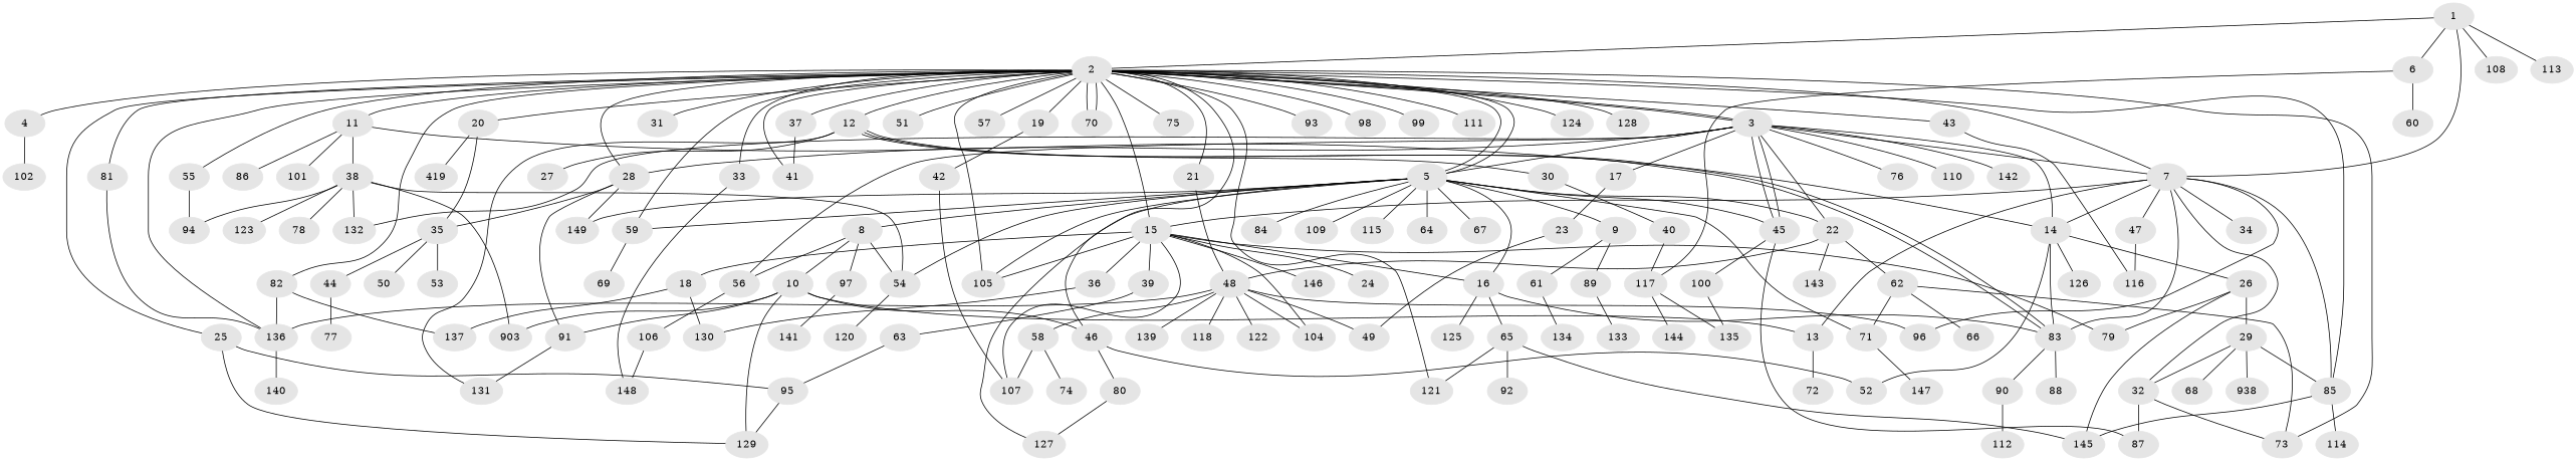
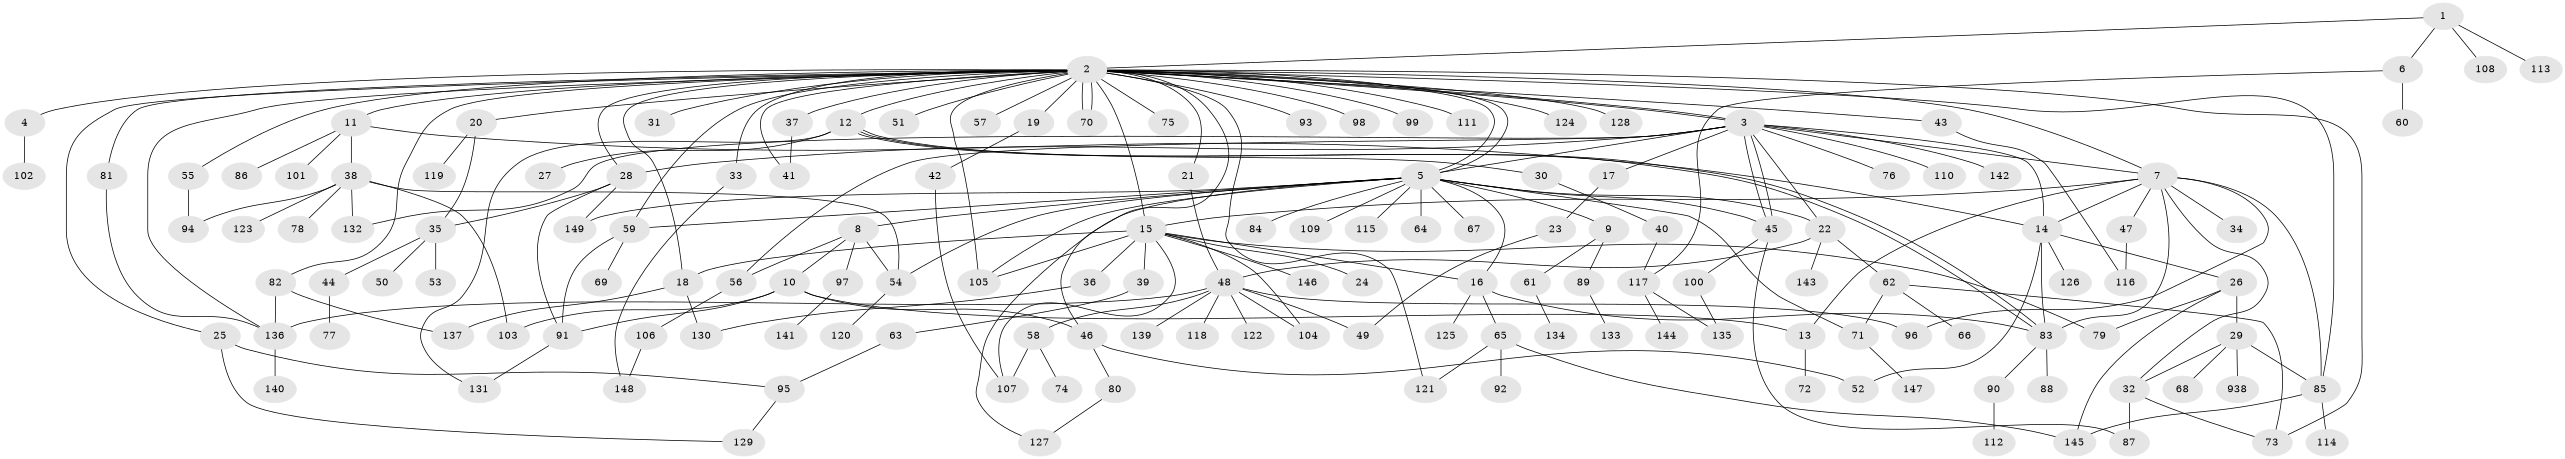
  graph {
    node [color=gray90 style=filled]
    1
    2
    6
    7
    108
    113
    3
    4
    5
    11
    12
    15
    18
    19
    20
    21
    25
    28
    31
    33
    37
    41
    43
    46
    51
    55
    57
    59
    70
    73
    75
    81
    82
    85
    93
    98
    99
    105
    111
    121
    124
    128
    136
    60
    117
    14
    13
    32
    34
    47
    83
    96
    17
    22
    45
    56
    76
    110
    132
    142
    102
    8
    9
    16
    54
    64
    67
    71
    84
    109
    115
    127
    149
    38
    86
    101
    27
    30
    131
    24
    36
    39
    79
    104
    107
    146
    130
    137
    42
    35
-   119 [label=419]
+   119
    48
    129
    95
    91
    148
    116
    52
    80
    94
    69
    145
    114
    140
    26
    126
    23
    62
    143
    87
    100
    106
    10
    97
    61
    89
    65
    125
    120
    147
    135
    144
    72
    88
    90
-   103 [label=903]
+   103
    141
    134
    133
    78
    123
    40
    29
    63
    92
    49
    44
    50
    53
    58
    118
    122
    139
    66
    68
    n146 [label=938]
    77
    74
    112
    1 -- 2
    1 -- 6
-   1 -- 7
    1 -- 108
    1 -- 113
    2 -- 7
    2 -- 3
    2 -- 3
    2 -- 4
    2 -- 5
    2 -- 5
    2 -- 11
    2 -- 12
    2 -- 15
+   2 -- 18
    2 -- 19
    2 -- 20
    2 -- 21
    2 -- 25
    2 -- 28
    2 -- 31
    2 -- 33
    2 -- 37
    2 -- 41
    2 -- 43
    2 -- 46
    2 -- 51
    2 -- 55
    2 -- 57
    2 -- 59
    2 -- 70
    2 -- 70
    2 -- 73
    2 -- 75
    2 -- 81
    2 -- 82
    2 -- 85
    2 -- 93
    2 -- 98
    2 -- 99
    2 -- 105
    2 -- 111
    2 -- 121
    2 -- 124
    2 -- 128
    2 -- 136
    6 -- 60
    6 -- 117
    7 -- 15
    7 -- 85
    7 -- 14
    7 -- 13
    7 -- 32
    7 -- 34
    7 -- 47
    7 -- 83
    7 -- 96
    3 -- 7
    3 -- 5
    3 -- 28
    3 -- 14
    3 -- 17
    3 -- 22
    3 -- 45
    3 -- 45
    3 -- 56
    3 -- 76
    3 -- 110
    3 -- 132
    3 -- 142
    4 -- 102
    5 -- 59
    5 -- 105
    5 -- 22
    5 -- 45
    5 -- 8
    5 -- 9
    5 -- 16
    5 -- 54
    5 -- 64
    5 -- 67
    5 -- 71
    5 -- 84
    5 -- 109
    5 -- 115
    5 -- 127
    5 -- 149
    11 -- 14
    11 -- 38
    11 -- 86
    11 -- 101
    12 -- 83
    12 -- 83
    12 -- 27
    12 -- 30
    12 -- 131
    15 -- 18
    15 -- 105
    15 -- 16
    15 -- 24
    15 -- 36
    15 -- 39
    15 -- 79
    15 -- 104
    15 -- 107
    15 -- 146
    18 -- 130
    18 -- 137
    19 -- 42
    20 -- 35
    20 -- 119
    21 -- 48
    25 -- 129
    25 -- 95
    28 -- 149
    28 -- 35
    28 -- 91
    33 -- 148
    37 -- 41
    43 -- 116
    46 -- 52
    46 -- 80
    55 -- 94
+   59 -- 91
    59 -- 69
    81 -- 136
    82 -- 136
    82 -- 137
    85 -- 145
    85 -- 114
    136 -- 140
    117 -- 135
    117 -- 144
    14 -- 83
    14 -- 52
    14 -- 26
    14 -- 126
    13 -- 72
    32 -- 73
    32 -- 87
    47 -- 116
    83 -- 88
    83 -- 90
    17 -- 23
    22 -- 48
    22 -- 62
    22 -- 143
    45 -- 87
    45 -- 100
    56 -- 106
    8 -- 56
    8 -- 54
    8 -- 10
    8 -- 97
    9 -- 61
    9 -- 89
    16 -- 83
    16 -- 65
    16 -- 125
    54 -- 120
    71 -- 147
    38 -- 132
    38 -- 54
    38 -- 94
    38 -- 103
    38 -- 78
    38 -- 123
    30 -- 40
    36 -- 130
    39 -- 63
    42 -- 107
    35 -- 44
    35 -- 50
    35 -- 53
    48 -- 136
    48 -- 96
    48 -- 104
    48 -- 49
    48 -- 58
    48 -- 118
    48 -- 122
    48 -- 139
    95 -- 129
    91 -- 131
    80 -- 127
    26 -- 79
    26 -- 145
    26 -- 29
    23 -- 49
    62 -- 73
    62 -- 71
    62 -- 66
    100 -- 135
    106 -- 148
    10 -- 46
    10 -- 13
-   10 -- 129
    10 -- 91
    10 -- 103
    97 -- 141
    61 -- 134
    89 -- 133
    65 -- 121
    65 -- 145
    65 -- 92
    90 -- 112
    40 -- 117
    29 -- 85
    29 -- 32
    29 -- 68
    29 -- n146
    63 -- 95
    44 -- 77
    58 -- 107
    58 -- 74
  }
